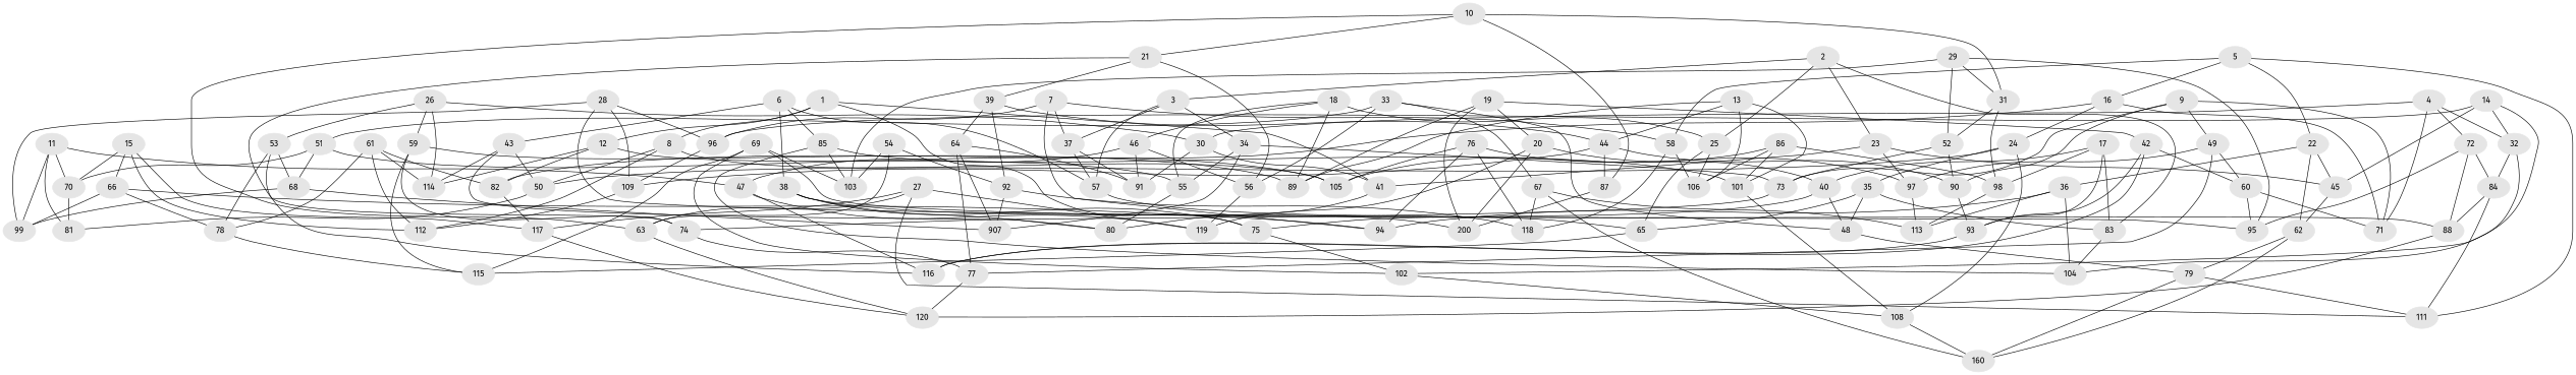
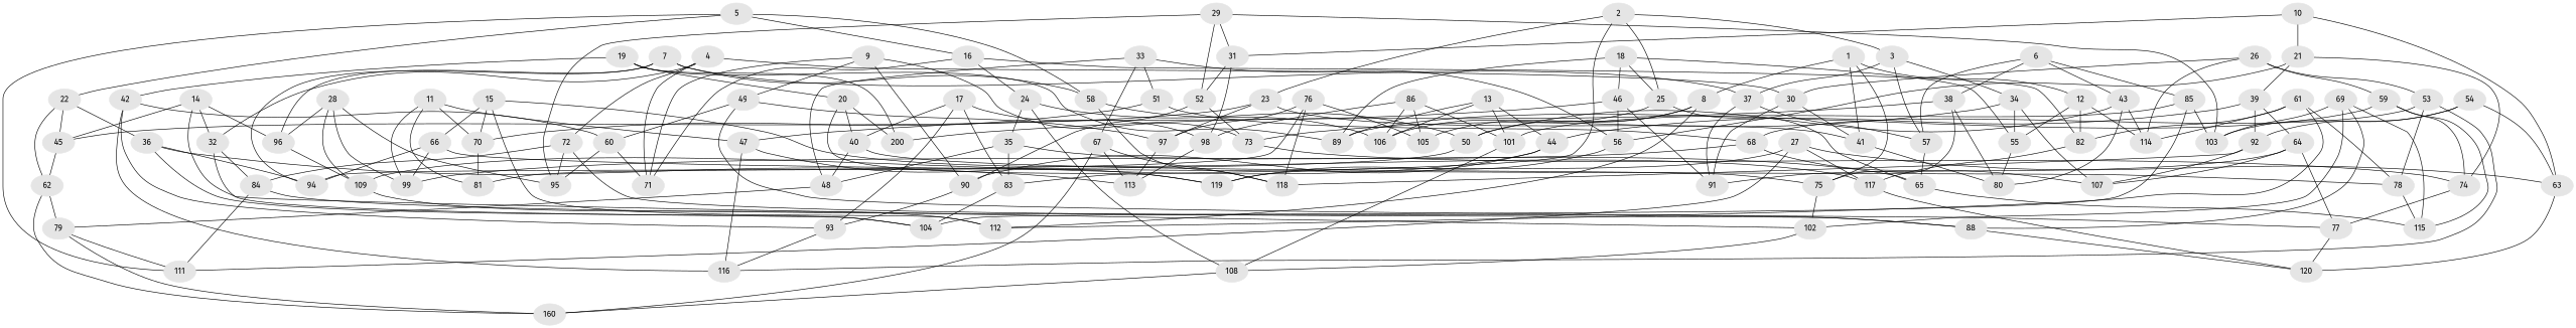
  graph {
    fontname="Fira Sans"
    node [color=gray90 fontname="Fira Sans" style=filled]
    edge [fontname="Fira Sans"]
    1
    8
    12
    41
    75
    50
    105
    112
    55
    82
    114
    80
    102
    2
    3
    23
    25
    83
    34
    37
    57
    45
    97
    106
    65
    104
    73
-   107 [label=907]
+   107
    91
    4
    30
    32
    71
    72
    84
    95
    88
    5
    16
    22
    58
    111
    24
    36
    62
    118
    6
    38
    43
    85
    n51 [label=200]
    101
    103
    7
    94
    96
    109
    81
    9
    49
    90
    60
    77
    74
    93
    10
    21
    31
    63
-   87
    39
    56
    98
    52
    120
    11
    47
    70
    99
    119
    116
    117
    13
    44
    89
    108
    14
    15
    66
    78
    35
    17
    40
    48
    113
    18
    46
    19
    20
    42
    64
    92
    79
    n104 [label=160]
    115
    26
    53
    59
    68
    27
    28
    29
    33
    51
    67
    54
    61
    69
    76
    86
    1 -- 8
    1 -- 12
    1 -- 41
    1 -- 75
    8 -- 50
    8 -- 105
    8 -- 112
    12 -- 55
    12 -- 82
    12 -- 114
    41 -- 80
    75 -- 102
    50 -- 81
    55 -- 80
    82 -- 117
    102 -- 108
    2 -- 3
    2 -- 23
    2 -- 25
    2 -- 83
    3 -- 34
    3 -- 37
    3 -- 57
    23 -- 41
    23 -- 45
    23 -- 97
    25 -- 106
    25 -- 65
    83 -- 104
    34 -- 55
    34 -- 73
    34 -- 107
    37 -- 57
    37 -- 91
    57 -- 65
    45 -- 62
    97 -- 113
    65 -- 115
    73 -- 74
    4 -- 30
    4 -- 32
    4 -- 71
    4 -- 72
    30 -- 41
    30 -- 91
    32 -- 104
    32 -- 84
    72 -- 84
    72 -- 95
    72 -- 88
    84 -- 88
    84 -- 111
    88 -- 120
    5 -- 16
    5 -- 22
    5 -- 58
    5 -- 111
    16 -- 82
    16 -- 71
    16 -- 24
    22 -- 45
    22 -- 36
    22 -- 62
    58 -- 106
    58 -- 118
    24 -- 50
    24 -- 108
    24 -- 35
    36 -- 104
    36 -- 94
    36 -- 113
    62 -- 79
    62 -- n104
    6 -- 57
    6 -- 38
    6 -- 43
    6 -- 85
    38 -- 75
    38 -- 80
    38 -- n51
    43 -- 50
    43 -- 114
    43 -- 80
    85 -- 104
    85 -- 101
    85 -- 103
    101 -- 108
    7 -- 37
    7 -- 58
    7 -- 94
    7 -- 96
    96 -- 109
    109 -- 112
    9 -- 73
    9 -- 71
    9 -- 49
    9 -- 90
    49 -- 97
    49 -- 60
    49 -- 77
    90 -- 93
    60 -- 71
    60 -- 95
    77 -- 120
    74 -- 77
    93 -- 116
    10 -- 21
    10 -- 31
    10 -- 63
-   10 -- 87
    21 -- 74
    21 -- 39
    21 -- 56
    31 -- 98
    31 -- 52
    63 -- 120
-   87 -- n51
    39 -- 44
    39 -- 64
    39 -- 92
    56 -- 119
    98 -- 113
    52 -- 73
    52 -- 90
    11 -- 81
    11 -- 47
    11 -- 70
    11 -- 99
    47 -- 119
    47 -- 116
    70 -- 81
    117 -- 120
    13 -- 106
    13 -- 101
    13 -- 44
    13 -- 89
    44 -- 109
    44 -- 90
-   44 -- 87
    108 -- n104
    14 -- 102
    14 -- 45
    14 -- 32
    14 -- 96
    15 -- 112
    15 -- 70
    15 -- 117
    15 -- 66
    66 -- 94
    66 -- 99
    66 -- 78
    78 -- 115
    35 -- 83
    35 -- 65
    35 -- 48
    17 -- 83
    17 -- 93
    17 -- 98
    17 -- 40
    40 -- 75
    40 -- 48
    48 -- 79
    18 -- 55
    18 -- 25
    18 -- 89
    18 -- 46
    46 -- 91
    46 -- 56
    46 -- 47
    19 -- n51
    19 -- 89
    19 -- 20
    19 -- 42
    20 -- n51
    20 -- 119
    20 -- 40
    42 -- 60
    42 -- 93
    42 -- 116
    64 -- 107
    64 -- 91
    64 -- 77
    92 -- 107
    92 -- 118
    79 -- 111
    79 -- n104
    26 -- 114
    26 -- 30
    26 -- 53
    26 -- 59
    53 -- 116
    53 -- 78
    53 -- 68
    59 -- 74
    59 -- 89
    59 -- 115
    68 -- 107
    68 -- 99
    27 -- 111
    27 -- 63
    27 -- 119
    27 -- 117
    28 -- 95
    28 -- 96
    28 -- 109
    28 -- 99
    29 -- 95
    29 -- 103
    29 -- 31
    29 -- 52
    33 -- 56
    33 -- 48
    33 -- 51
    33 -- 67
-   51 -- 105
    51 -- 70
    51 -- 68
    67 -- 118
    67 -- 113
    67 -- n104
    54 -- 103
    54 -- 63
    54 -- 92
    61 -- 112
    61 -- 82
    61 -- 114
    61 -- 78
    69 -- 102
    69 -- 88
    69 -- 103
    69 -- 115
    76 -- 105
    76 -- 97
    76 -- 118
    76 -- 94
    86 -- 105
    86 -- 106
    86 -- 101
    86 -- 98
  }
